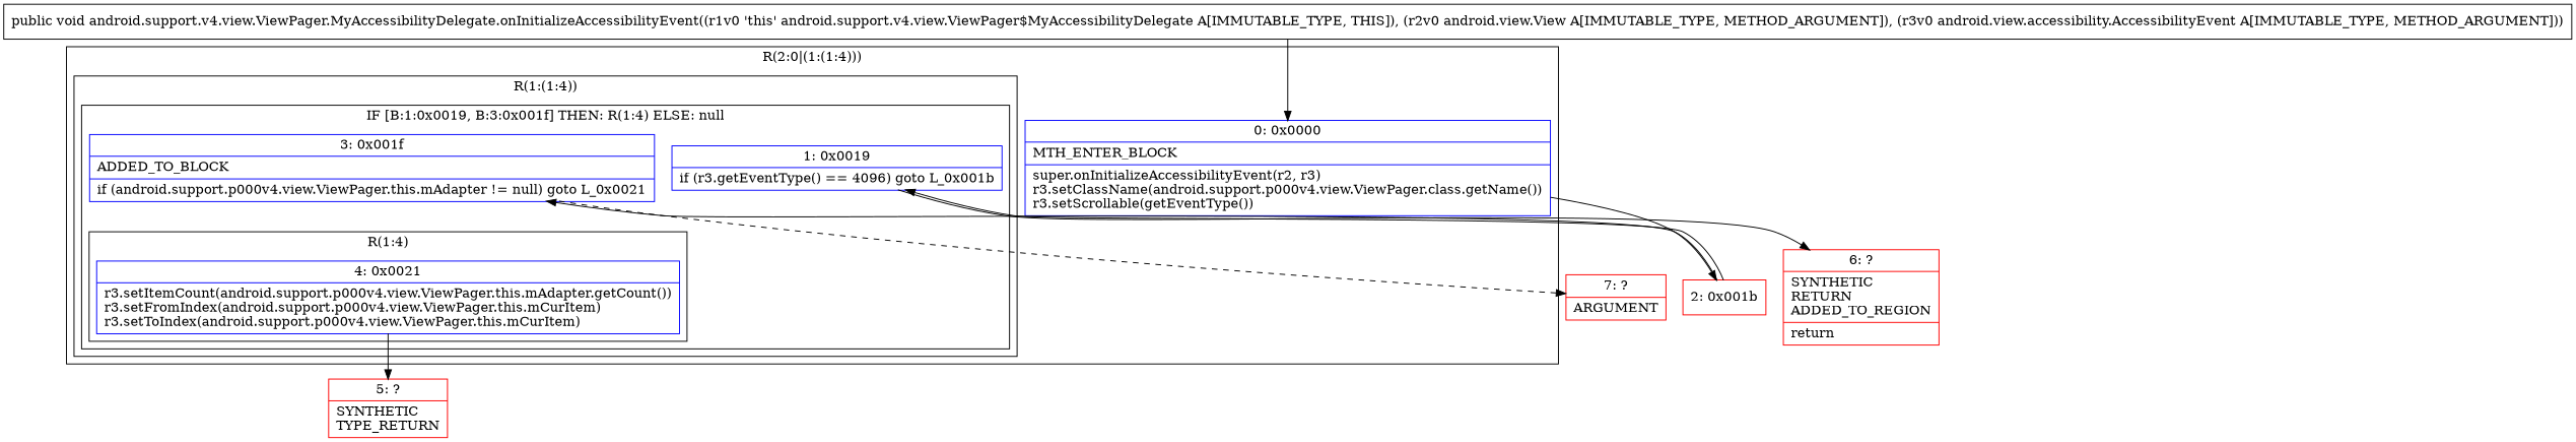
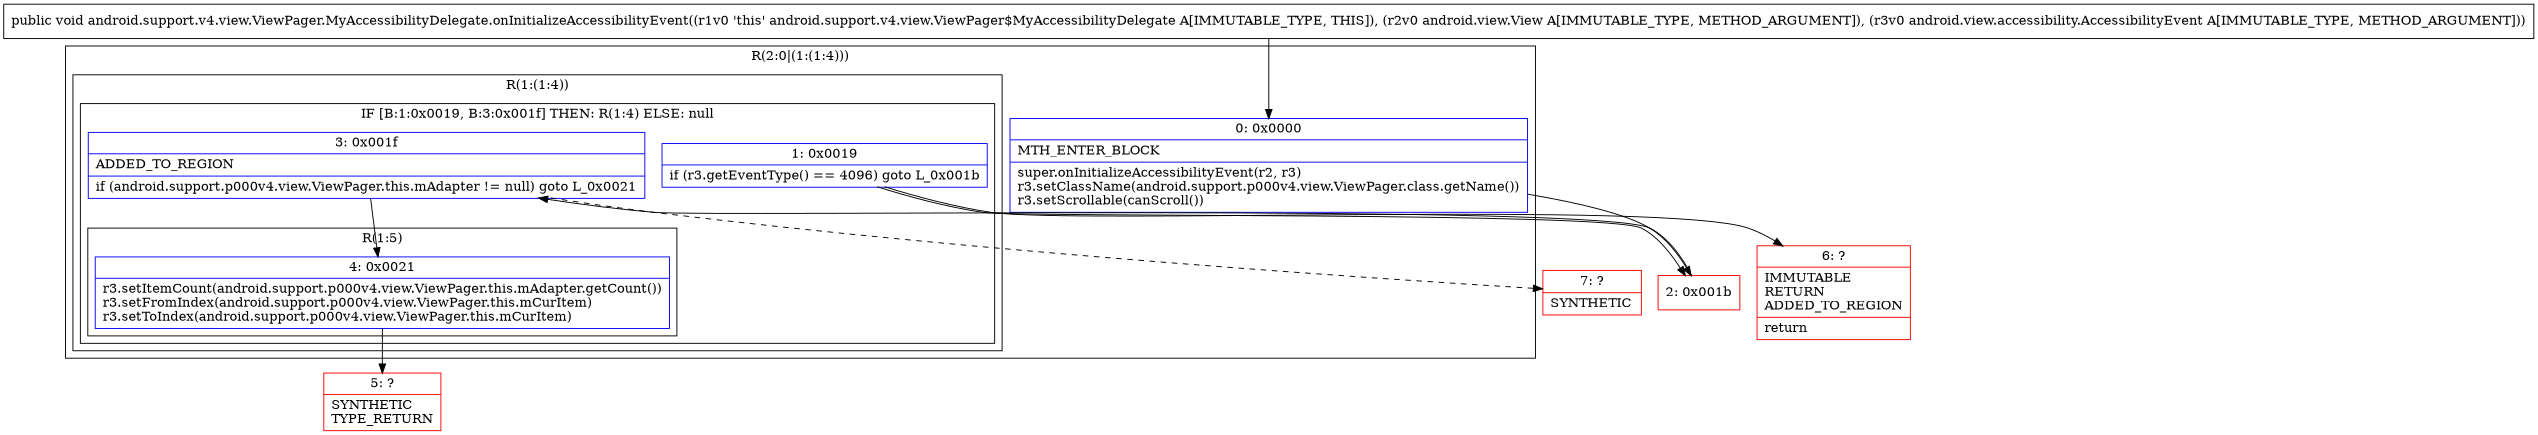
  digraph {
    node [color=blue shape=record]
    n1 [label="{4\:\ 0x0021|r3.setItemCount(android.support.p000v4.view.ViewPager.this.mAdapter.getCount())\lr3.setFromIndex(android.support.p000v4.view.ViewPager.this.mCurItem)\lr3.setToIndex(android.support.p000v4.view.ViewPager.this.mCurItem)\l}"]
    n2 [label="{1\:\ 0x0019|if (r3.getEventType() == 4096) goto L_0x001b\l}"]
-   n3 [label="{3\:\ 0x001f|ADDED_TO_BLOCK\l|if (android.support.p000v4.view.ViewPager.this.mAdapter != null) goto L_0x0021\l}"]
-   n4 [label="{0\:\ 0x0000|MTH_ENTER_BLOCK\l|super.onInitializeAccessibilityEvent(r2, r3)\lr3.setClassName(android.support.p000v4.view.ViewPager.class.getName())\lr3.setScrollable(getEventType())\l}"]
+   n3 [label="{3\:\ 0x001f|ADDED_TO_REGION\l|if (android.support.p000v4.view.ViewPager.this.mAdapter != null) goto L_0x0021\l}"]
+   n4 [label="{0\:\ 0x0000|MTH_ENTER_BLOCK\l|super.onInitializeAccessibilityEvent(r2, r3)\lr3.setClassName(android.support.p000v4.view.ViewPager.class.getName())\lr3.setScrollable(canScroll())\l}"]
    n5 [color=red label="{5\:\ ?|SYNTHETIC\lTYPE_RETURN\l}"]
    n6 [color=red label="{2\:\ 0x001b}"]
-   n7 [color=red label="{6\:\ ?|SYNTHETIC\lRETURN\lADDED_TO_REGION\l|return\l}"]
-   n8 [color=red label="{7\:\ ?|ARGUMENT\l}"]
+   n7 [color=red label="{6\:\ ?|IMMUTABLE\lRETURN\lADDED_TO_REGION\l|return\l}"]
+   n8 [color=red label="{7\:\ ?|SYNTHETIC\l}"]
    n9 [label="{public void android.support.v4.view.ViewPager.MyAccessibilityDelegate.onInitializeAccessibilityEvent((r1v0 'this' android.support.v4.view.ViewPager$MyAccessibilityDelegate A[IMMUTABLE_TYPE, THIS]), (r2v0 android.view.View A[IMMUTABLE_TYPE, METHOD_ARGUMENT]), (r3v0 android.view.accessibility.AccessibilityEvent A[IMMUTABLE_TYPE, METHOD_ARGUMENT])) }" color=""]
    subgraph cluster_1 {
      label="R(2:0|(1:(1:4)))"
      n4
      subgraph cluster_2 {
        label="R(1:(1:4))"
        subgraph cluster_3 {
          label="IF [B:1:0x0019, B:3:0x001f] THEN: R(1:4) ELSE: null"
          n2
          n3
          subgraph cluster_4 {
-           label="R(1:4)"
+           label="R(1:5)"
            n1
          }
        }
      }
    }
    n1 -> n5
-   n6 -> n2
+   n2 -> n6
    n2 -> n7 [style=solid]
+   n3 -> n1
    n3 -> n8 [style=dashed]
    n4 -> n6
    n6 -> n3
    n9 -> n4
  }
